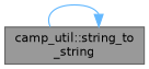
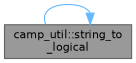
  digraph {
    rankdir=RL
-   n1 [color=gray40 fillcolor=grey60 fontcolor=black fontname=Helvetica fontsize=10 height=0.2 label="camp_util::string_to\l_string" shape=box style=filled width=0.4]
+   n1 [color=gray40 fillcolor=grey60 fontcolor=black fontname=Helvetica fontsize=10 height=0.2 label="camp_util::string_to\l_logical" shape=box style=filled width=0.4]
    n1 -> n1 [color=steelblue1 dir=back fontname=Helvetica fontsize=10 labelfontname=Helvetica labelfontsize=10 style=solid]
  }
